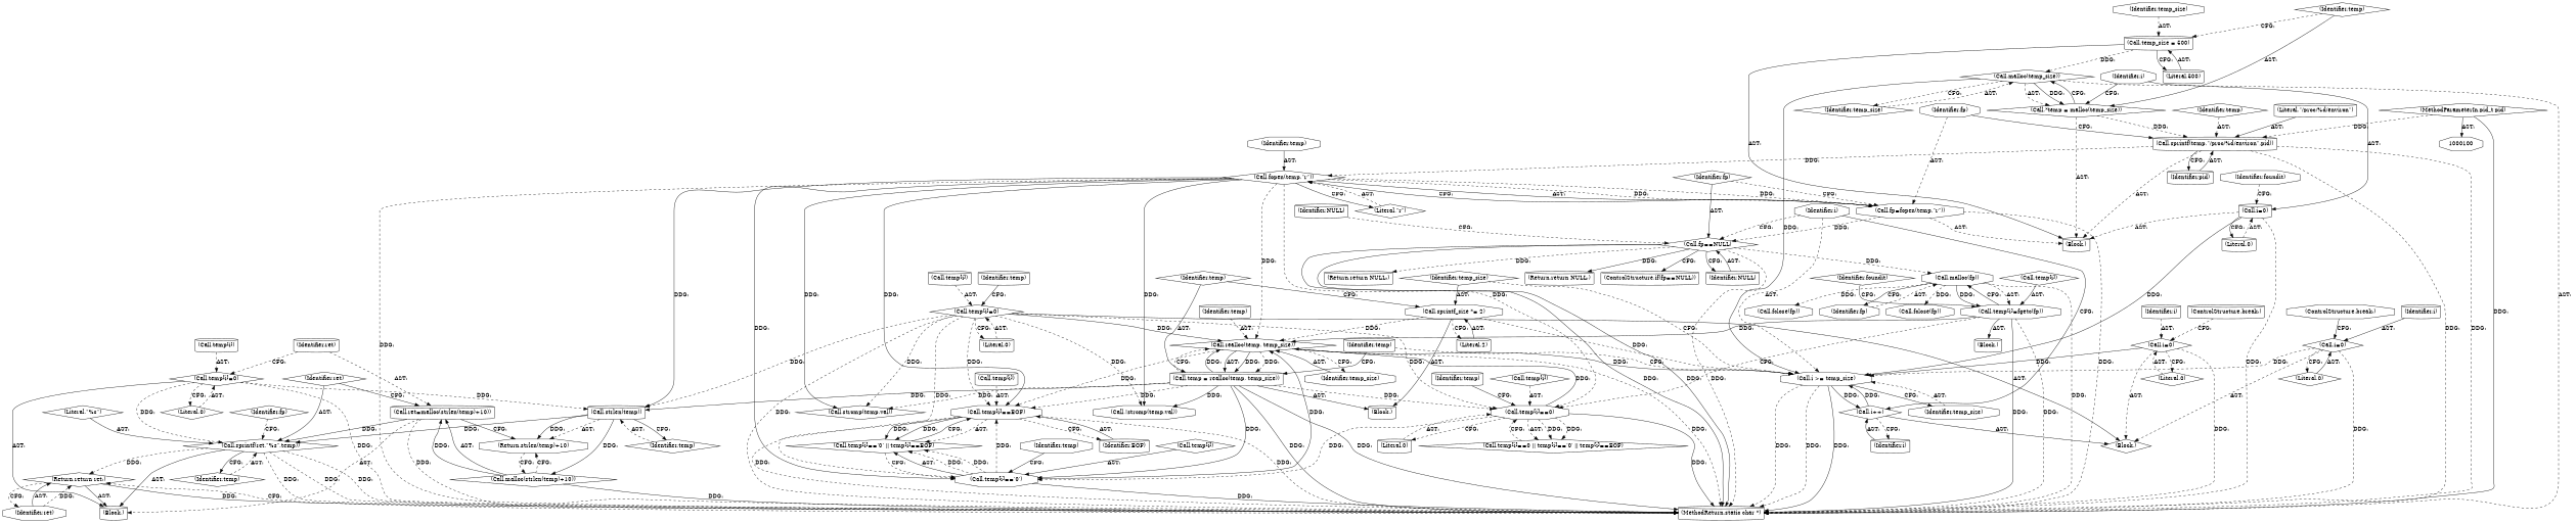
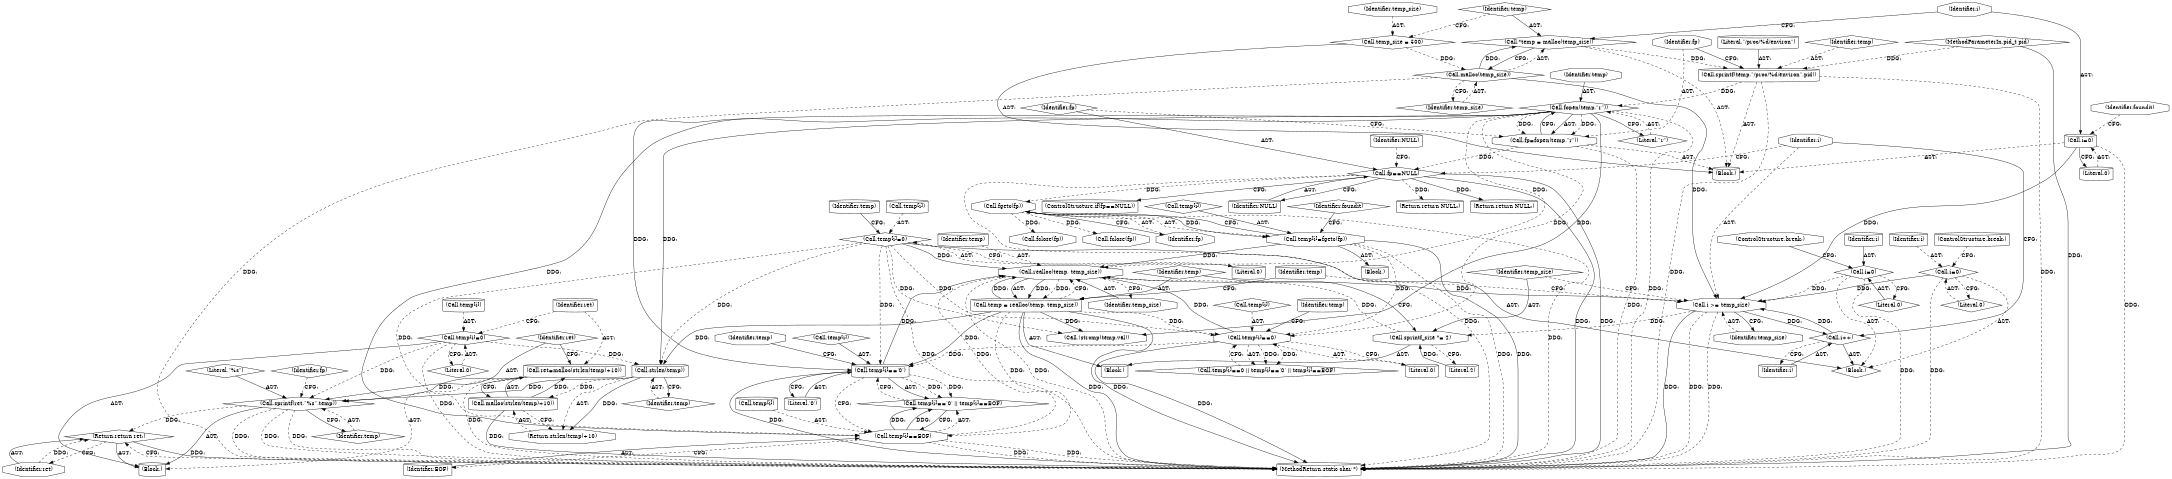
  digraph {
    node [shape=cylinder]
    edge [style=dashed]
    n1 [label="(Call,sprintf(ret,\"%s\",temp))" shape=diamond]
    n2 [label="(Return,return ret;)" shape=diamond]
    n3 [label="(Identifier,temp)" shape=diamond]
    n4 [label="(Block,)"]
    n5 [label="(MethodReturn,static char *)"]
    n6 [label="(Identifier,ret)" shape=octagon]
    n7 [label="(Call,ret=malloc(strlen(temp)+10))"]
-   n8 [label="(Call,malloc(strlen(temp)+10))" shape=diamond]
+   n8 [label="(Call,malloc(strlen(temp)+10))"]
    n9 [label="(Return,strlen(temp)+10)" shape=octagon]
    n10 [label="(Call,strlen(temp))"]
    n11 [label="(Identifier,temp)" shape=diamond]
    n12 [label="(Call,fopen(temp,\"r\"))" shape=diamond]
-   n13 [label="(Call,realloc(temp, temp_size))" shape=diamond]
+   n13 [label="(Call,realloc(temp, temp_size))" shape=octagon]
    n14 [label="(Call,fp=fopen(temp,\"r\"))" shape=octagon]
-   n15 [label="(Call,temp[i]=='\0')" shape=octagon]
+   n15 [label="(Call,temp[i]=='\0')"]
    n16 [label="(Call,temp[i]==0)" shape=octagon]
    n17 [label="(Call,temp[i]==EOF)" shape=octagon]
    n18 [label="(Literal,\"r\")" shape=diamond]
-   n19 [label="(Call,strcmp(temp,val))" shape=diamond]
    n20 [label="(Call,!strcmp(temp,val))" shape=octagon]
    n21 [label="(Call,i >= temp_size)" shape=octagon]
    n22 [label="(Call,temp = realloc(temp, temp_size))"]
    n23 [label="(Identifier,temp_size)" shape=octagon]
    n24 [label="(Block,)"]
    n25 [label="(Call,fp==NULL)" shape=diamond]
+   n26 [label="(Literal,'\0')"]
    n27 [label="(Call,temp[i]=='\0' || temp[i]==EOF)" shape=diamond]
    n28 [label="(Call,temp[i]==0 || temp[i]=='\0' || temp[i]==EOF)" shape=diamond]
    n29 [label="(Literal,0)"]
    n30 [label="(Identifier,EOF)"]
    n31 [label="(Call,sprintf(temp,\"/proc/%d/environ\",pid))"]
-   n32 [label="(Identifier,pid)"]
    n33 [label="(Call,*temp = malloc(temp_size))" shape=diamond]
    n34 [label="(Call,malloc(temp_size))" shape=diamond]
    n35 [label="(Identifier,temp_size)" shape=diamond]
    n36 [label="(Call,sprintf_size *= 2)" shape=octagon]
    n37 [label="(Call,i++)" shape=diamond]
    n38 [label="(Identifier,temp_size)" shape=octagon]
-   n39 [label="(Call,temp_size = 500)"]
-   n40 [label="(Literal,500)"]
+   n39 [label="(Call,temp_size = 500)" shape=diamond]
    n41 [label="(MethodParameterIn,pid_t pid)" shape=diamond]
-   1000100 [shape=octagon]
    n43 [label="(Block,)"]
    n44 [label="(Call,temp[i]=0)" shape=diamond]
    n45 [label="(Block,)" shape=diamond]
    n46 [label="(Literal,0)"]
    n47 [label="(Call,temp[i]=fgetc(fp))" shape=octagon]
-   n48 [label="(Call,malloc(fp))" shape=octagon]
+   n48 [label="(Call,fgetc(fp))" shape=octagon]
    n49 [label="(Block,)"]
    n50 [label="(Call,fclose(fp))" shape=octagon]
    n51 [label="(Call,fclose(fp))" shape=octagon]
    n52 [label="(Identifier,fp)" shape=octagon]
    n53 [label="(ControlStructure,if(fp==NULL))"]
    n54 [label="(Identifier,NULL)"]
    n55 [label="(Return,return NULL;)"]
    n56 [label="(Return,return NULL;)"]
    n57 [label="(Literal,2)"]
    n58 [label="(Identifier,i)"]
    n59 [label="(Call,i=0)" shape=diamond]
    n60 [label="(Literal,0)" shape=diamond]
    n61 [label="(Call,i=0)"]
    n62 [label="(Literal,0)"]
    n63 [label="(Call,i=0)" shape=diamond]
    n64 [label="(Literal,0)" shape=diamond]
    n65 [label="(Call,temp[i]=0)" shape=diamond]
    n66 [label="(Literal,0)" shape=diamond]
    n67 [label="(Identifier,fp)" shape=diamond]
    n68 [label="(ControlStructure,break;)"]
    n69 [label="(Identifier,fp)" shape=octagon]
    n70 [label="(ControlStructure,break;)" shape=octagon]
    n71 [label="(Call,temp[i])"]
    n72 [label="(Identifier,foundit)" shape=diamond]
    n73 [label="(Identifier,temp)"]
    n74 [label="(Call,temp[i])" shape=diamond]
    n75 [label="(Identifier,ret)"]
    n76 [label="(Identifier,NULL)"]
    n77 [label="(Identifier,temp)"]
    n78 [label="(Call,temp[i])" shape=diamond]
    n79 [label="(Identifier,temp)"]
    n80 [label="(Identifier,temp_size)" shape=octagon]
    n81 [label="(Identifier,temp)"]
    n82 [label="(Identifier,temp)" shape=diamond]
    n83 [label="(Identifier,i)" shape=octagon]
    n84 [label="(Identifier,fp)" shape=diamond]
    n85 [label="(Identifier,i)" shape=octagon]
    n86 [label="(Identifier,temp)" shape=octagon]
    n87 [label="(Call,temp[i])"]
    n88 [label="(Identifier,ret)" shape=diamond]
    n89 [label="(Call,temp[i])"]
    n90 [label="(Identifier,temp)" shape=octagon]
    n91 [label="(Identifier,i)"]
    n92 [label="(Call,temp[i])" shape=diamond]
    n93 [label="(Identifier,temp_size)" shape=diamond]
    n94 [label="(Literal,\"%s\")" shape=diamond]
    n95 [label="(Identifier,foundit)" shape=octagon]
    n96 [label="(Literal,\"/proc/%d/environ\")"]
    n97 [label="(Identifier,temp)" shape=diamond]
    n98 [label="(Identifier,i)"]
    n99 [label="(Identifier,temp)" shape=diamond]
    n1 -> n2 [label="DDG: "]
    n1 -> n3 [label="CFG: " style=solid]
    n1 -> n4 [label="AST: " style=solid]
    n1 -> n5 [label="DDG: "]
    n1 -> n5 [label="DDG: "]
    n1 -> n5 [label="DDG: "]
    n2 -> n4 [label="AST: " style=solid]
    n2 -> n5 [label="DDG: " style=solid]
    n2 -> n6 [label="CFG: "]
    n3 -> n1 [label="AST: "]
    n5 -> n2 [label="CFG: "]
    n6 -> n2 [label="AST: " style=solid]
    n6 -> n2 [label="DDG: "]
    n7 -> n1 [label="DDG: " style=solid]
    n7 -> n4 [label="AST: "]
    n7 -> n5 [label="DDG: "]
-   n7 -> n9 [label="CFG: " style=solid]
+   n7 -> n8 [label="CFG: " style=solid]
    n8 -> n5 [label="DDG: " style=solid]
    n8 -> n7 [label="AST: " style=solid]
    n8 -> n7 [label="DDG: " style=solid]
    n8 -> n9 [label="CFG: "]
-   n9 -> n8 [label="CFG: "]
+   n9 -> n8 [label="AST: "]
    n10 -> n1 [label="DDG: " style=solid]
-   n10 -> n8 [label="DDG: " style=solid]
+   n10 -> n8 [label="DDG: "]
    n10 -> n9 [label="AST: "]
    n10 -> n9 [label="DDG: " style=solid]
    n10 -> n11 [label="CFG: " style=solid]
    n11 -> n10 [label="AST: "]
    n12 -> n5 [label="DDG: "]
    n12 -> n10 [label="DDG: " style=solid]
    n12 -> n13 [label="DDG: "]
    n12 -> n14 [label="AST: " style=solid]
    n12 -> n14 [label="DDG: "]
    n12 -> n14 [label="DDG: "]
    n12 -> n15 [label="DDG: " style=solid]
    n12 -> n16 [label="DDG: "]
    n12 -> n17 [label="DDG: " style=solid]
    n12 -> n18 [label="CFG: " style=solid]
-   n12 -> n19 [label="DDG: " style=solid]
    n12 -> n20 [label="DDG: " style=solid]
    n13 -> n5 [label="DDG: "]
    n13 -> n21 [label="DDG: " style=solid]
    n13 -> n22 [label="AST: " style=solid]
    n13 -> n22 [label="DDG: " style=solid]
    n13 -> n22 [label="DDG: "]
    n13 -> n23 [label="CFG: "]
    n14 -> n5 [label="DDG: "]
    n14 -> n12 [label="CFG: " style=solid]
    n14 -> n24 [label="AST: "]
    n14 -> n25 [label="DDG: "]
    n15 -> n5 [label="DDG: " style=solid]
    n15 -> n13 [label="DDG: " style=solid]
-   n15 -> n17 [label="DDG: "]
+   n15 -> n17 [label="CFG: "]
+   n15 -> n26 [label="CFG: " style=solid]
    n15 -> n27 [label="AST: " style=solid]
    n15 -> n27 [label="DDG: "]
    n15 -> n27 [label="DDG: "]
    n16 -> n5 [label="DDG: " style=solid]
    n16 -> n13 [label="DDG: " style=solid]
    n16 -> n15 [label="DDG: "]
    n16 -> n28 [label="AST: "]
    n16 -> n28 [label="DDG: "]
    n16 -> n28 [label="DDG: "]
    n16 -> n29 [label="CFG: "]
    n17 -> n5 [label="DDG: "]
    n17 -> n5 [label="DDG: "]
-   n13 -> n17 [label="DDG: "]
+   n17 -> n13 [label="DDG: "]
    n17 -> n27 [label="AST: "]
    n17 -> n27 [label="DDG: " style=solid]
    n17 -> n27 [label="DDG: " style=solid]
    n17 -> n30 [label="CFG: "]
    n18 -> n12 [label="AST: "]
    n21 -> n5 [label="DDG: " style=solid]
    n21 -> n5 [label="DDG: "]
    n21 -> n5 [label="DDG: "]
-   n36 -> n21 [label="DDG: "]
+   n21 -> n36 [label="DDG: "]
    n21 -> n37 [label="DDG: " style=solid]
    n21 -> n38 [label="CFG: " style=solid]
    n22 -> n5 [label="DDG: " style=solid]
    n22 -> n5 [label="DDG: " style=solid]
    n22 -> n10 [label="DDG: " style=solid]
    n22 -> n13 [label="CFG: "]
    n22 -> n13 [label="DDG: " style=solid]
    n22 -> n15 [label="DDG: " style=solid]
    n22 -> n16 [label="DDG: "]
    n22 -> n17 [label="DDG: "]
-   n22 -> n19 [label="DDG: "]
    n22 -> n20 [label="DDG: " style=solid]
    n22 -> n43 [label="AST: " style=solid]
    n23 -> n13 [label="AST: " style=solid]
    n25 -> n5 [label="DDG: " style=solid]
    n25 -> n5 [label="DDG: " style=solid]
    n25 -> n5 [label="DDG: "]
    n25 -> n48 [label="DDG: "]
    n25 -> n53 [label="CFG: " style=solid]
    n25 -> n54 [label="CFG: " style=solid]
    n25 -> n55 [label="DDG: "]
    n25 -> n56 [label="DDG: " style=solid]
+   n26 -> n15 [label="AST: " style=solid]
    n27 -> n15 [label="CFG: "]
    n27 -> n17 [label="CFG: " style=solid]
    n28 -> n16 [label="CFG: "]
    n29 -> n16 [label="AST: "]
    n30 -> n17 [label="AST: " style=solid]
    n31 -> n5 [label="DDG: "]
    n31 -> n5 [label="DDG: "]
    n31 -> n12 [label="DDG: "]
    n31 -> n24 [label="AST: "]
-   n31 -> n32 [label="CFG: " style=solid]
-   n32 -> n31 [label="AST: " style=solid]
    n33 -> n24 [label="AST: "]
    n33 -> n31 [label="DDG: "]
    n33 -> n34 [label="CFG: " style=solid]
-   n34 -> n5 [label="AST: "]
+   n34 -> n5 [label="DDG: "]
    n34 -> n21 [label="DDG: " style=solid]
    n34 -> n33 [label="AST: "]
    n34 -> n33 [label="DDG: " style=solid]
    n34 -> n35 [label="CFG: "]
    n35 -> n34 [label="AST: "]
    n36 -> n13 [label="DDG: "]
    n36 -> n43 [label="AST: " style=solid]
    n36 -> n57 [label="CFG: "]
    n37 -> n21 [label="DDG: " style=solid]
    n37 -> n45 [label="AST: " style=solid]
    n37 -> n58 [label="CFG: "]
    n38 -> n21 [label="AST: "]
    n39 -> n24 [label="AST: " style=solid]
    n39 -> n34 [label="DDG: "]
-   n39 -> n40 [label="CFG: " style=solid]
-   n40 -> n39 [label="AST: " style=solid]
    n41 -> n5 [label="DDG: " style=solid]
    n41 -> n31 [label="DDG: "]
-   n41 -> 1000100 [label="AST: " style=solid]
    n44 -> n5 [label="DDG: "]
    n44 -> n10 [label="DDG: "]
    n44 -> n13 [label="DDG: " style=solid]
    n44 -> n15 [label="DDG: "]
    n44 -> n16 [label="DDG: "]
    n44 -> n17 [label="DDG: "]
-   n44 -> n19 [label="DDG: "]
    n44 -> n20 [label="DDG: "]
    n44 -> n45 [label="AST: " style=solid]
    n44 -> n46 [label="CFG: "]
    n46 -> n44 [label="AST: "]
    n47 -> n5 [label="DDG: " style=solid]
    n47 -> n5 [label="DDG: "]
    n47 -> n13 [label="DDG: " style=solid]
-   n47 -> n16 [label="CFG: "]
+   n47 -> n16 [label="DDG: "]
    n47 -> n48 [label="CFG: " style=solid]
    n47 -> n49 [label="AST: " style=solid]
    n48 -> n5 [label="DDG: "]
    n48 -> n47 [label="AST: "]
    n48 -> n47 [label="DDG: " style=solid]
    n48 -> n50 [label="DDG: "]
    n48 -> n51 [label="DDG: "]
    n48 -> n52 [label="CFG: " style=solid]
    n52 -> n48 [label="AST: "]
    n54 -> n25 [label="AST: " style=solid]
-   n57 -> n36 [label="AST: " style=solid]
+   n57 -> n36 [label="DDG: " style=solid]
    n58 -> n37 [label="AST: " style=solid]
    n59 -> n5 [label="DDG: "]
    n59 -> n21 [label="DDG: " style=solid]
    n59 -> n45 [label="AST: "]
    n59 -> n60 [label="CFG: "]
    n60 -> n59 [label="AST: "]
    n61 -> n5 [label="DDG: "]
    n61 -> n21 [label="DDG: " style=solid]
    n61 -> n24 [label="AST: "]
    n61 -> n62 [label="CFG: " style=solid]
    n62 -> n61 [label="AST: "]
    n63 -> n5 [label="DDG: "]
    n63 -> n21 [label="DDG: "]
    n63 -> n45 [label="AST: "]
    n63 -> n64 [label="CFG: "]
    n64 -> n63 [label="AST: " style=solid]
    n65 -> n1 [label="DDG: "]
    n65 -> n4 [label="AST: " style=solid]
    n65 -> n5 [label="DDG: "]
    n65 -> n10 [label="DDG: "]
    n65 -> n66 [label="CFG: "]
    n66 -> n65 [label="AST: "]
    n67 -> n1 [label="CFG: "]
    n68 -> n59 [label="CFG: "]
    n69 -> n14 [label="AST: "]
    n69 -> n31 [label="CFG: " style=solid]
    n70 -> n63 [label="CFG: " style=solid]
    n71 -> n17 [label="AST: "]
    n72 -> n47 [label="CFG: " style=solid]
    n73 -> n21 [label="CFG: "]
    n73 -> n22 [label="CFG: " style=solid]
    n74 -> n47 [label="AST: " style=solid]
    n75 -> n7 [label="AST: "]
    n75 -> n65 [label="CFG: "]
    n76 -> n25 [label="CFG: "]
    n77 -> n13 [label="AST: "]
    n78 -> n16 [label="AST: "]
    n79 -> n16 [label="CFG: " style=solid]
    n80 -> n39 [label="AST: "]
    n81 -> n44 [label="CFG: " style=solid]
    n82 -> n33 [label="AST: " style=solid]
    n82 -> n39 [label="CFG: "]
    n83 -> n33 [label="CFG: " style=solid]
    n83 -> n61 [label="AST: " style=solid]
    n84 -> n14 [label="CFG: "]
    n84 -> n25 [label="AST: " style=solid]
    n85 -> n21 [label="AST: "]
    n85 -> n25 [label="CFG: "]
    n85 -> n37 [label="CFG: " style=solid]
    n86 -> n12 [label="AST: " style=solid]
    n87 -> n65 [label="AST: "]
    n88 -> n1 [label="AST: " style=solid]
    n88 -> n7 [label="CFG: " style=solid]
    n89 -> n44 [label="AST: "]
    n90 -> n15 [label="CFG: " style=solid]
    n91 -> n59 [label="AST: "]
    n92 -> n15 [label="AST: " style=solid]
    n93 -> n21 [label="CFG: "]
    n93 -> n36 [label="AST: " style=solid]
    n94 -> n1 [label="AST: " style=solid]
    n95 -> n61 [label="CFG: "]
    n96 -> n31 [label="AST: " style=solid]
    n97 -> n31 [label="AST: "]
    n98 -> n63 [label="AST: " style=solid]
    n99 -> n22 [label="AST: " style=solid]
    n99 -> n36 [label="CFG: " style=solid]
  }
